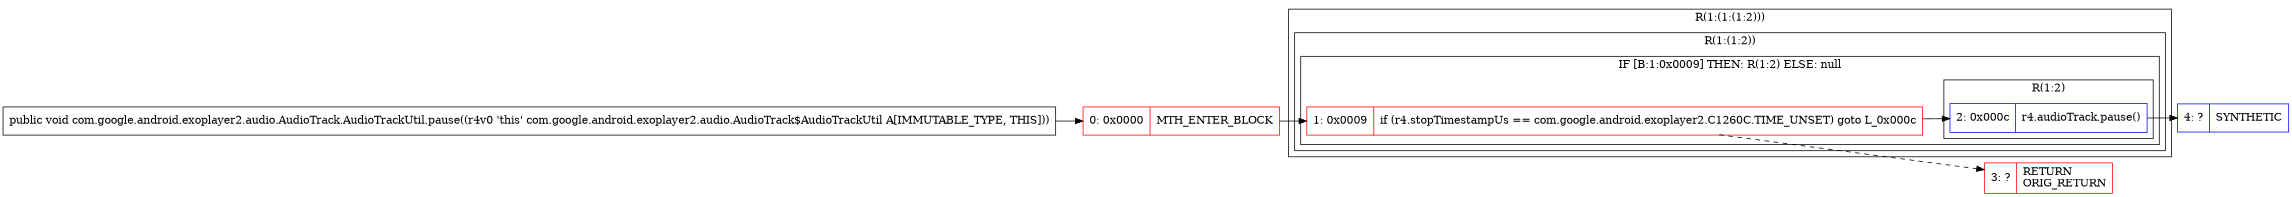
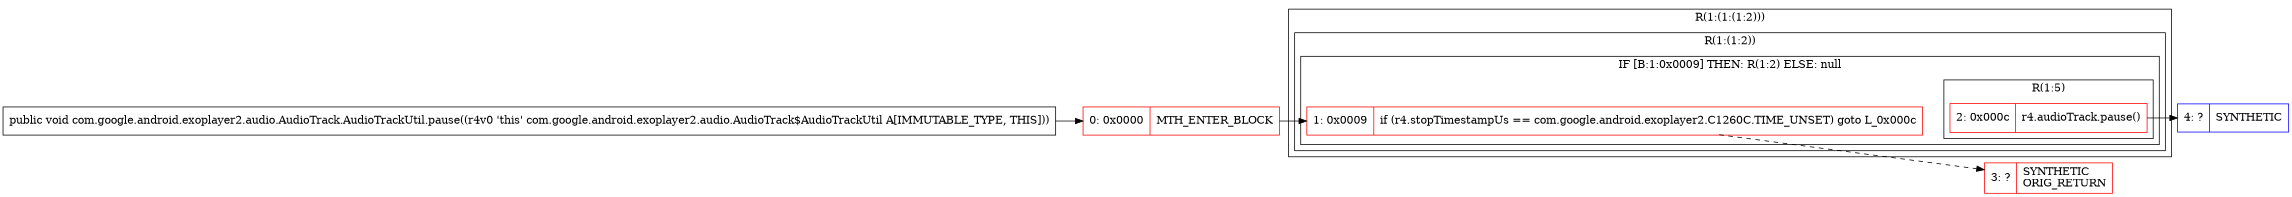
  digraph {
    rankdir=LR
    node [color=red shape=record]
-   n1 [color=blue label="{2\:\ 0x000c|r4.audioTrack.pause()\l}"]
+   n1 [label="{2\:\ 0x000c|r4.audioTrack.pause()\l}"]
    n2 [label="{1\:\ 0x0009|if (r4.stopTimestampUs == com.google.android.exoplayer2.C1260C.TIME_UNSET) goto L_0x000c\l}"]
    n3 [color=blue label="{4\:\ ?|SYNTHETIC\l}"]
-   n4 [label="{3\:\ ?|RETURN\lORIG_RETURN\l}"]
+   n4 [label="{3\:\ ?|SYNTHETIC\lORIG_RETURN\l}"]
    n5 [label="{0\:\ 0x0000|MTH_ENTER_BLOCK\l}"]
    n6 [label="{public void com.google.android.exoplayer2.audio.AudioTrack.AudioTrackUtil.pause((r4v0 'this' com.google.android.exoplayer2.audio.AudioTrack$AudioTrackUtil A[IMMUTABLE_TYPE, THIS])) }" color=""]
    subgraph cluster_1 {
      label="R(1:(1:(1:2)))"
      subgraph cluster_2 {
        label="R(1:(1:2))"
        subgraph cluster_3 {
          label="IF [B:1:0x0009] THEN: R(1:2) ELSE: null"
          n2
          subgraph cluster_4 {
-           label="R(1:2)"
+           label="R(1:5)"
            n1
          }
        }
      }
    }
    n1 -> n3
-   n2 -> n1
    n2 -> n4 [style=dashed]
    n5 -> n2
    n6 -> n5
  }
